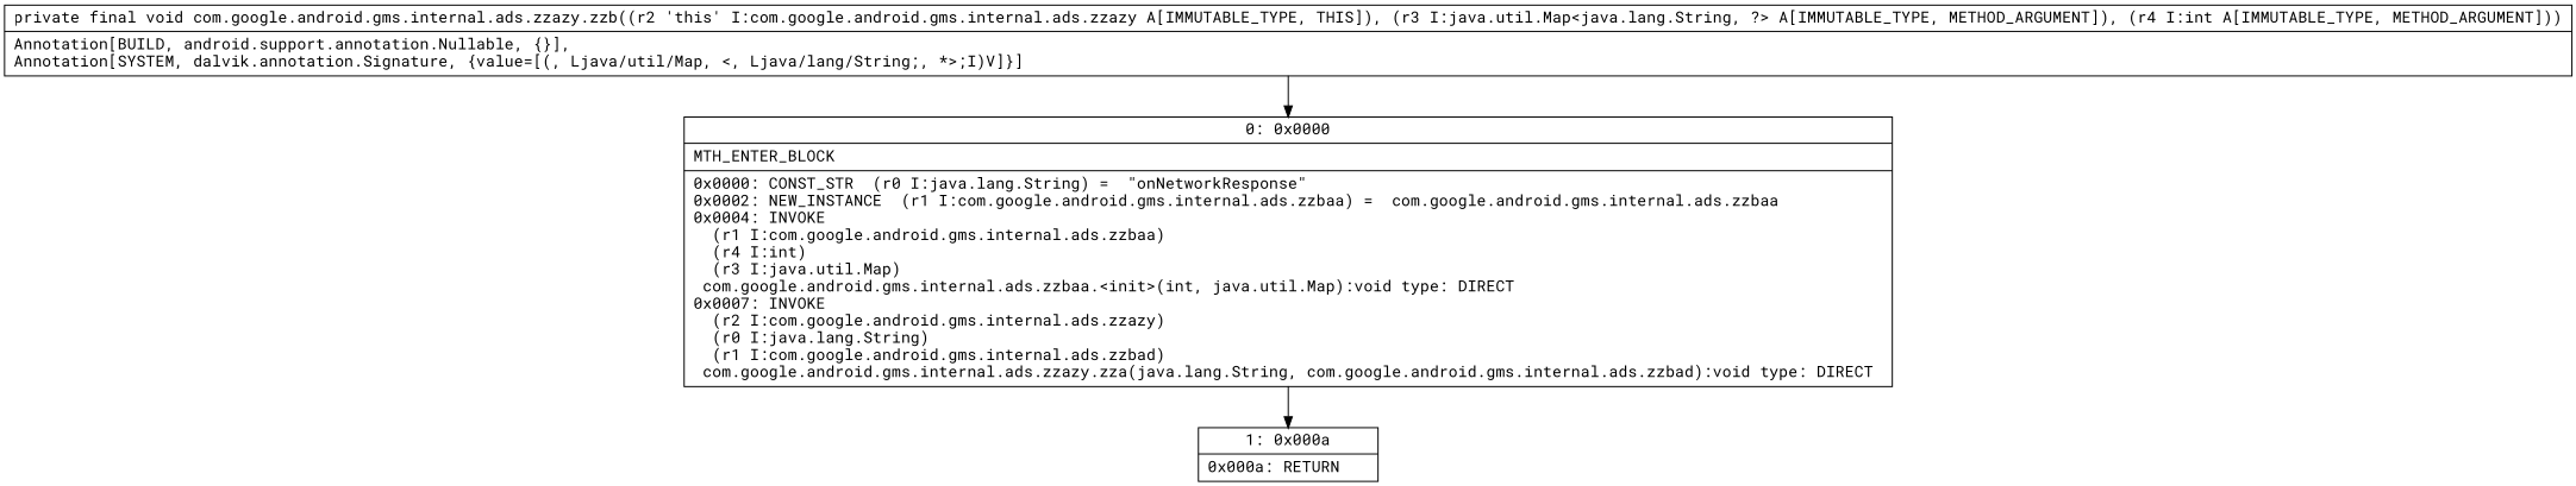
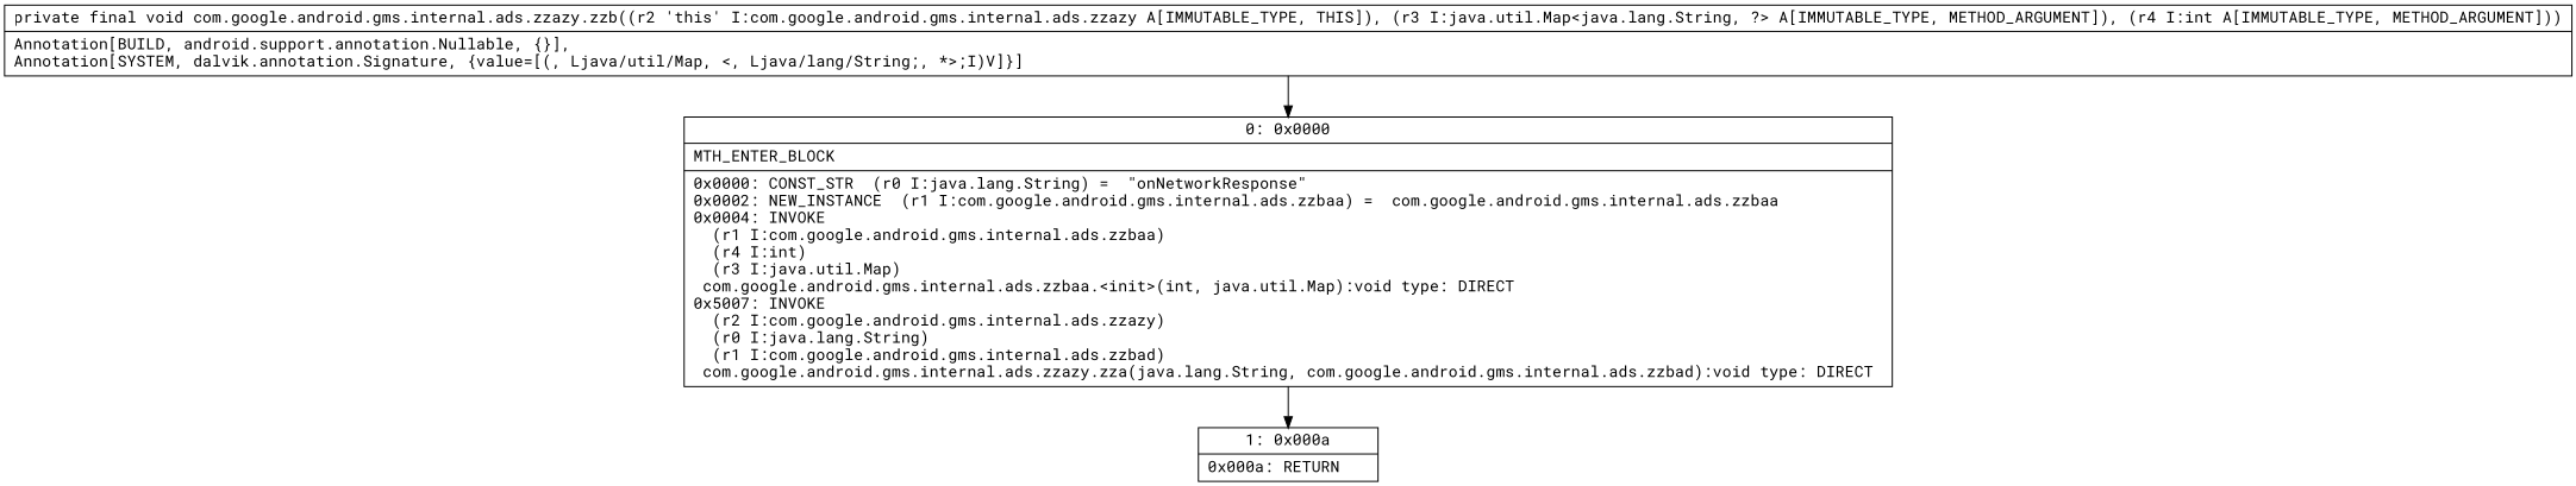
  digraph {
    fontname="Roboto Mono"
    node [shape=record fontname="Roboto Mono"]
    edge [fontname="Roboto Mono"]
-   n1 [label="{0\:\ 0x0000|MTH_ENTER_BLOCK\l|0x0000: CONST_STR  (r0 I:java.lang.String) =  \"onNetworkResponse\" \l0x0002: NEW_INSTANCE  (r1 I:com.google.android.gms.internal.ads.zzbaa) =  com.google.android.gms.internal.ads.zzbaa \l0x0004: INVOKE  \l  (r1 I:com.google.android.gms.internal.ads.zzbaa)\l  (r4 I:int)\l  (r3 I:java.util.Map)\l com.google.android.gms.internal.ads.zzbaa.\<init\>(int, java.util.Map):void type: DIRECT \l0x0007: INVOKE  \l  (r2 I:com.google.android.gms.internal.ads.zzazy)\l  (r0 I:java.lang.String)\l  (r1 I:com.google.android.gms.internal.ads.zzbad)\l com.google.android.gms.internal.ads.zzazy.zza(java.lang.String, com.google.android.gms.internal.ads.zzbad):void type: DIRECT \l}"]
+   n1 [label="{0\:\ 0x0000|MTH_ENTER_BLOCK\l|0x0000: CONST_STR  (r0 I:java.lang.String) =  \"onNetworkResponse\" \l0x0002: NEW_INSTANCE  (r1 I:com.google.android.gms.internal.ads.zzbaa) =  com.google.android.gms.internal.ads.zzbaa \l0x0004: INVOKE  \l  (r1 I:com.google.android.gms.internal.ads.zzbaa)\l  (r4 I:int)\l  (r3 I:java.util.Map)\l com.google.android.gms.internal.ads.zzbaa.\<init\>(int, java.util.Map):void type: DIRECT \l0x5007: INVOKE  \l  (r2 I:com.google.android.gms.internal.ads.zzazy)\l  (r0 I:java.lang.String)\l  (r1 I:com.google.android.gms.internal.ads.zzbad)\l com.google.android.gms.internal.ads.zzazy.zza(java.lang.String, com.google.android.gms.internal.ads.zzbad):void type: DIRECT \l}"]
    n2 [label="{1\:\ 0x000a|0x000a: RETURN   \l}"]
    n3 [label="{private final void com.google.android.gms.internal.ads.zzazy.zzb((r2 'this' I:com.google.android.gms.internal.ads.zzazy A[IMMUTABLE_TYPE, THIS]), (r3 I:java.util.Map\<java.lang.String, ?\> A[IMMUTABLE_TYPE, METHOD_ARGUMENT]), (r4 I:int A[IMMUTABLE_TYPE, METHOD_ARGUMENT]))  | Annotation[BUILD, android.support.annotation.Nullable, \{\}], \lAnnotation[SYSTEM, dalvik.annotation.Signature, \{value=[(, Ljava\/util\/Map, \<, Ljava\/lang\/String;, *\>;I)V]\}]\l}"]
    n1 -> n2
    n3 -> n1
  }
